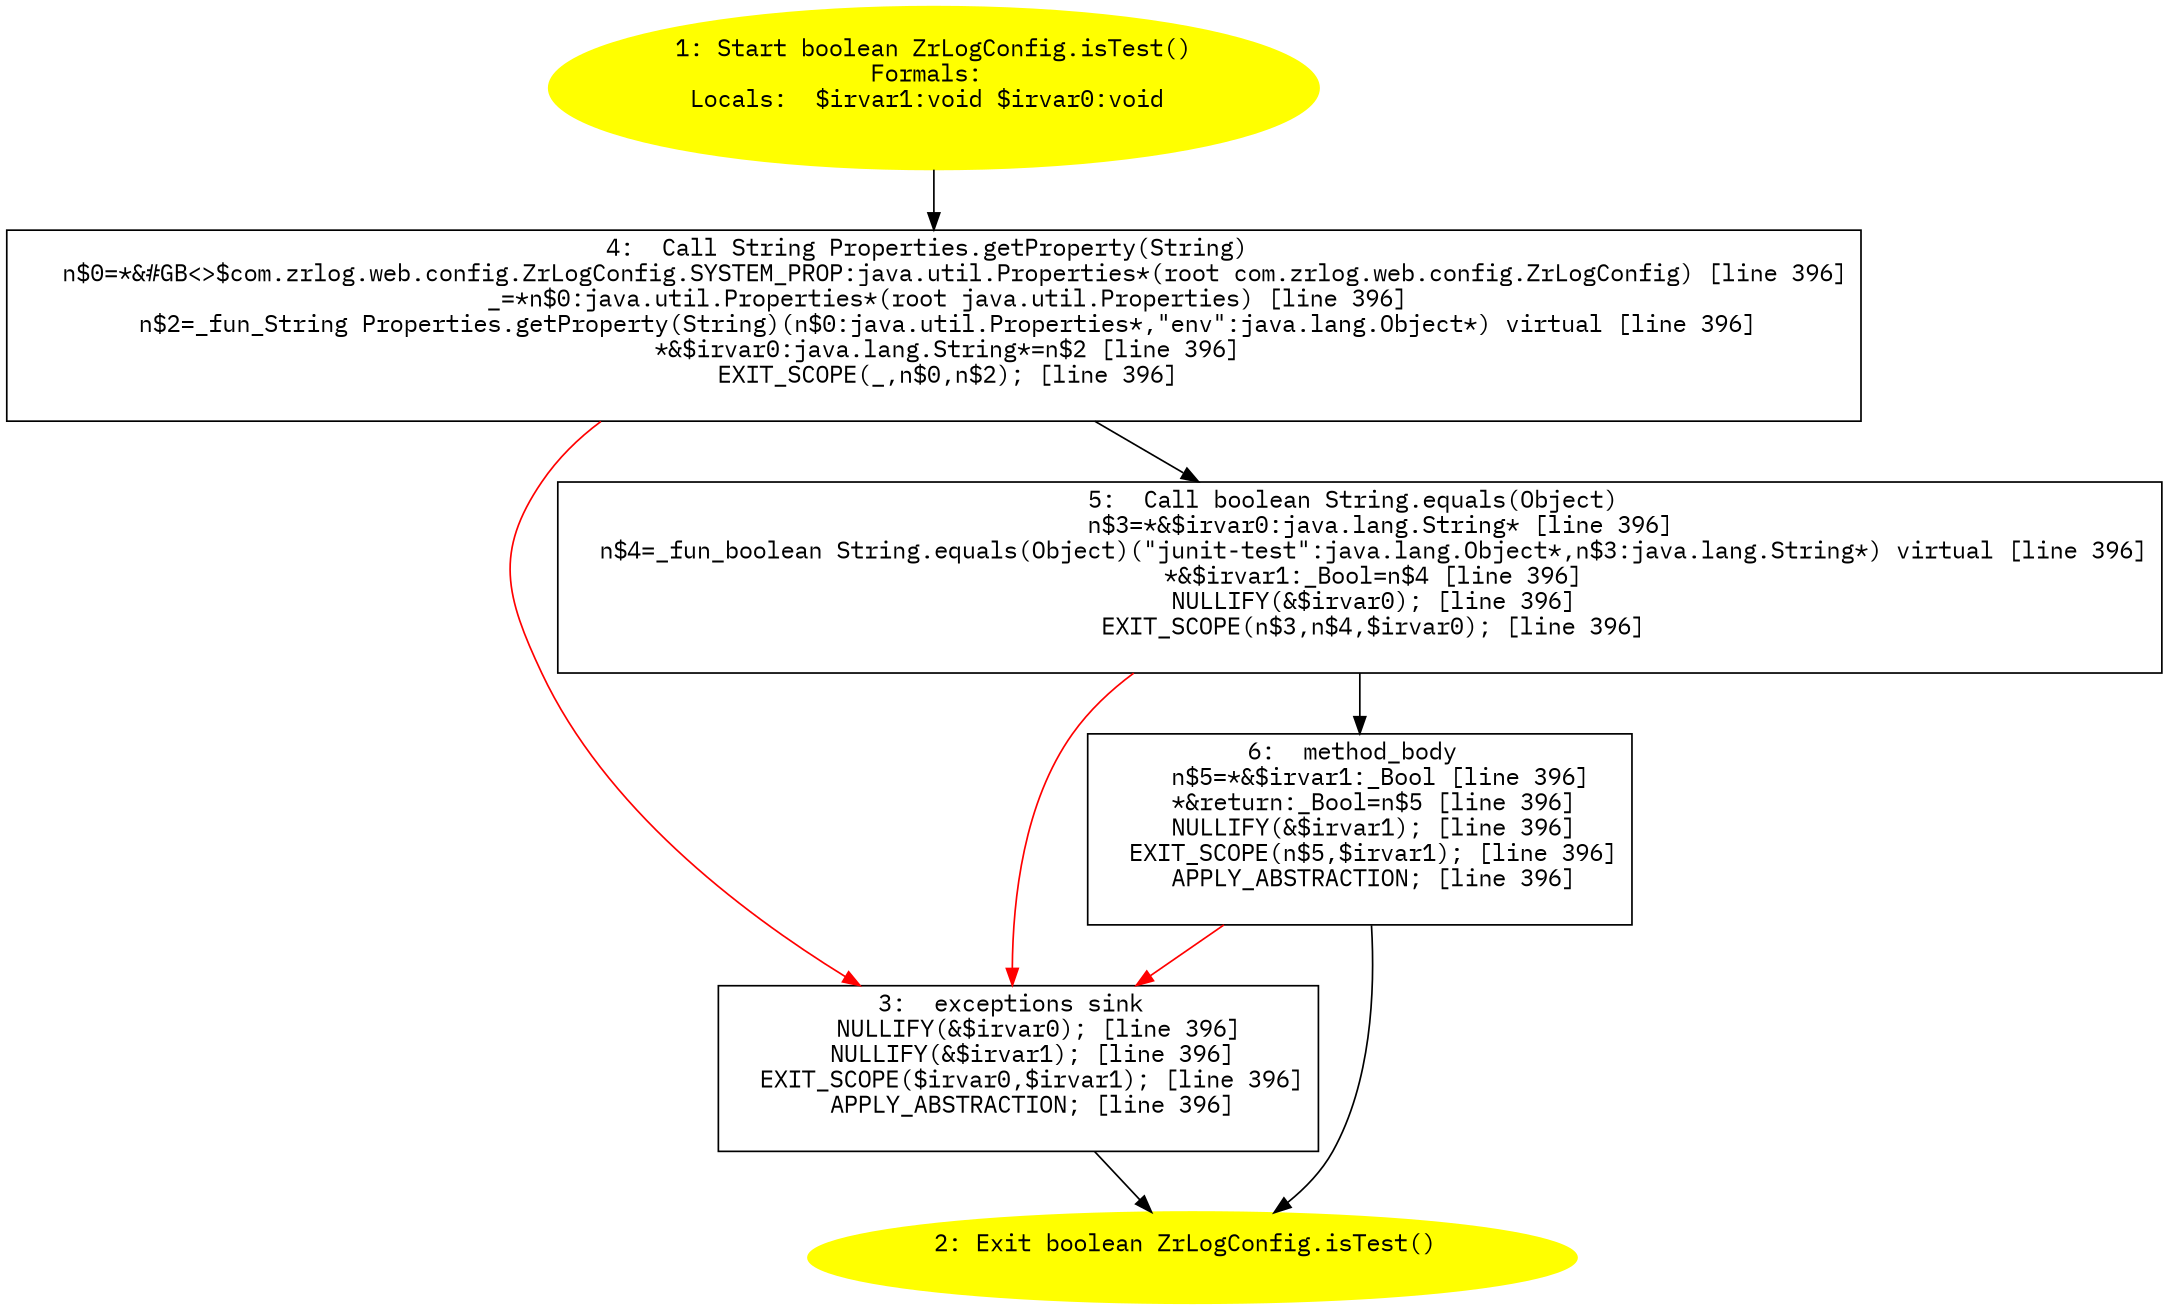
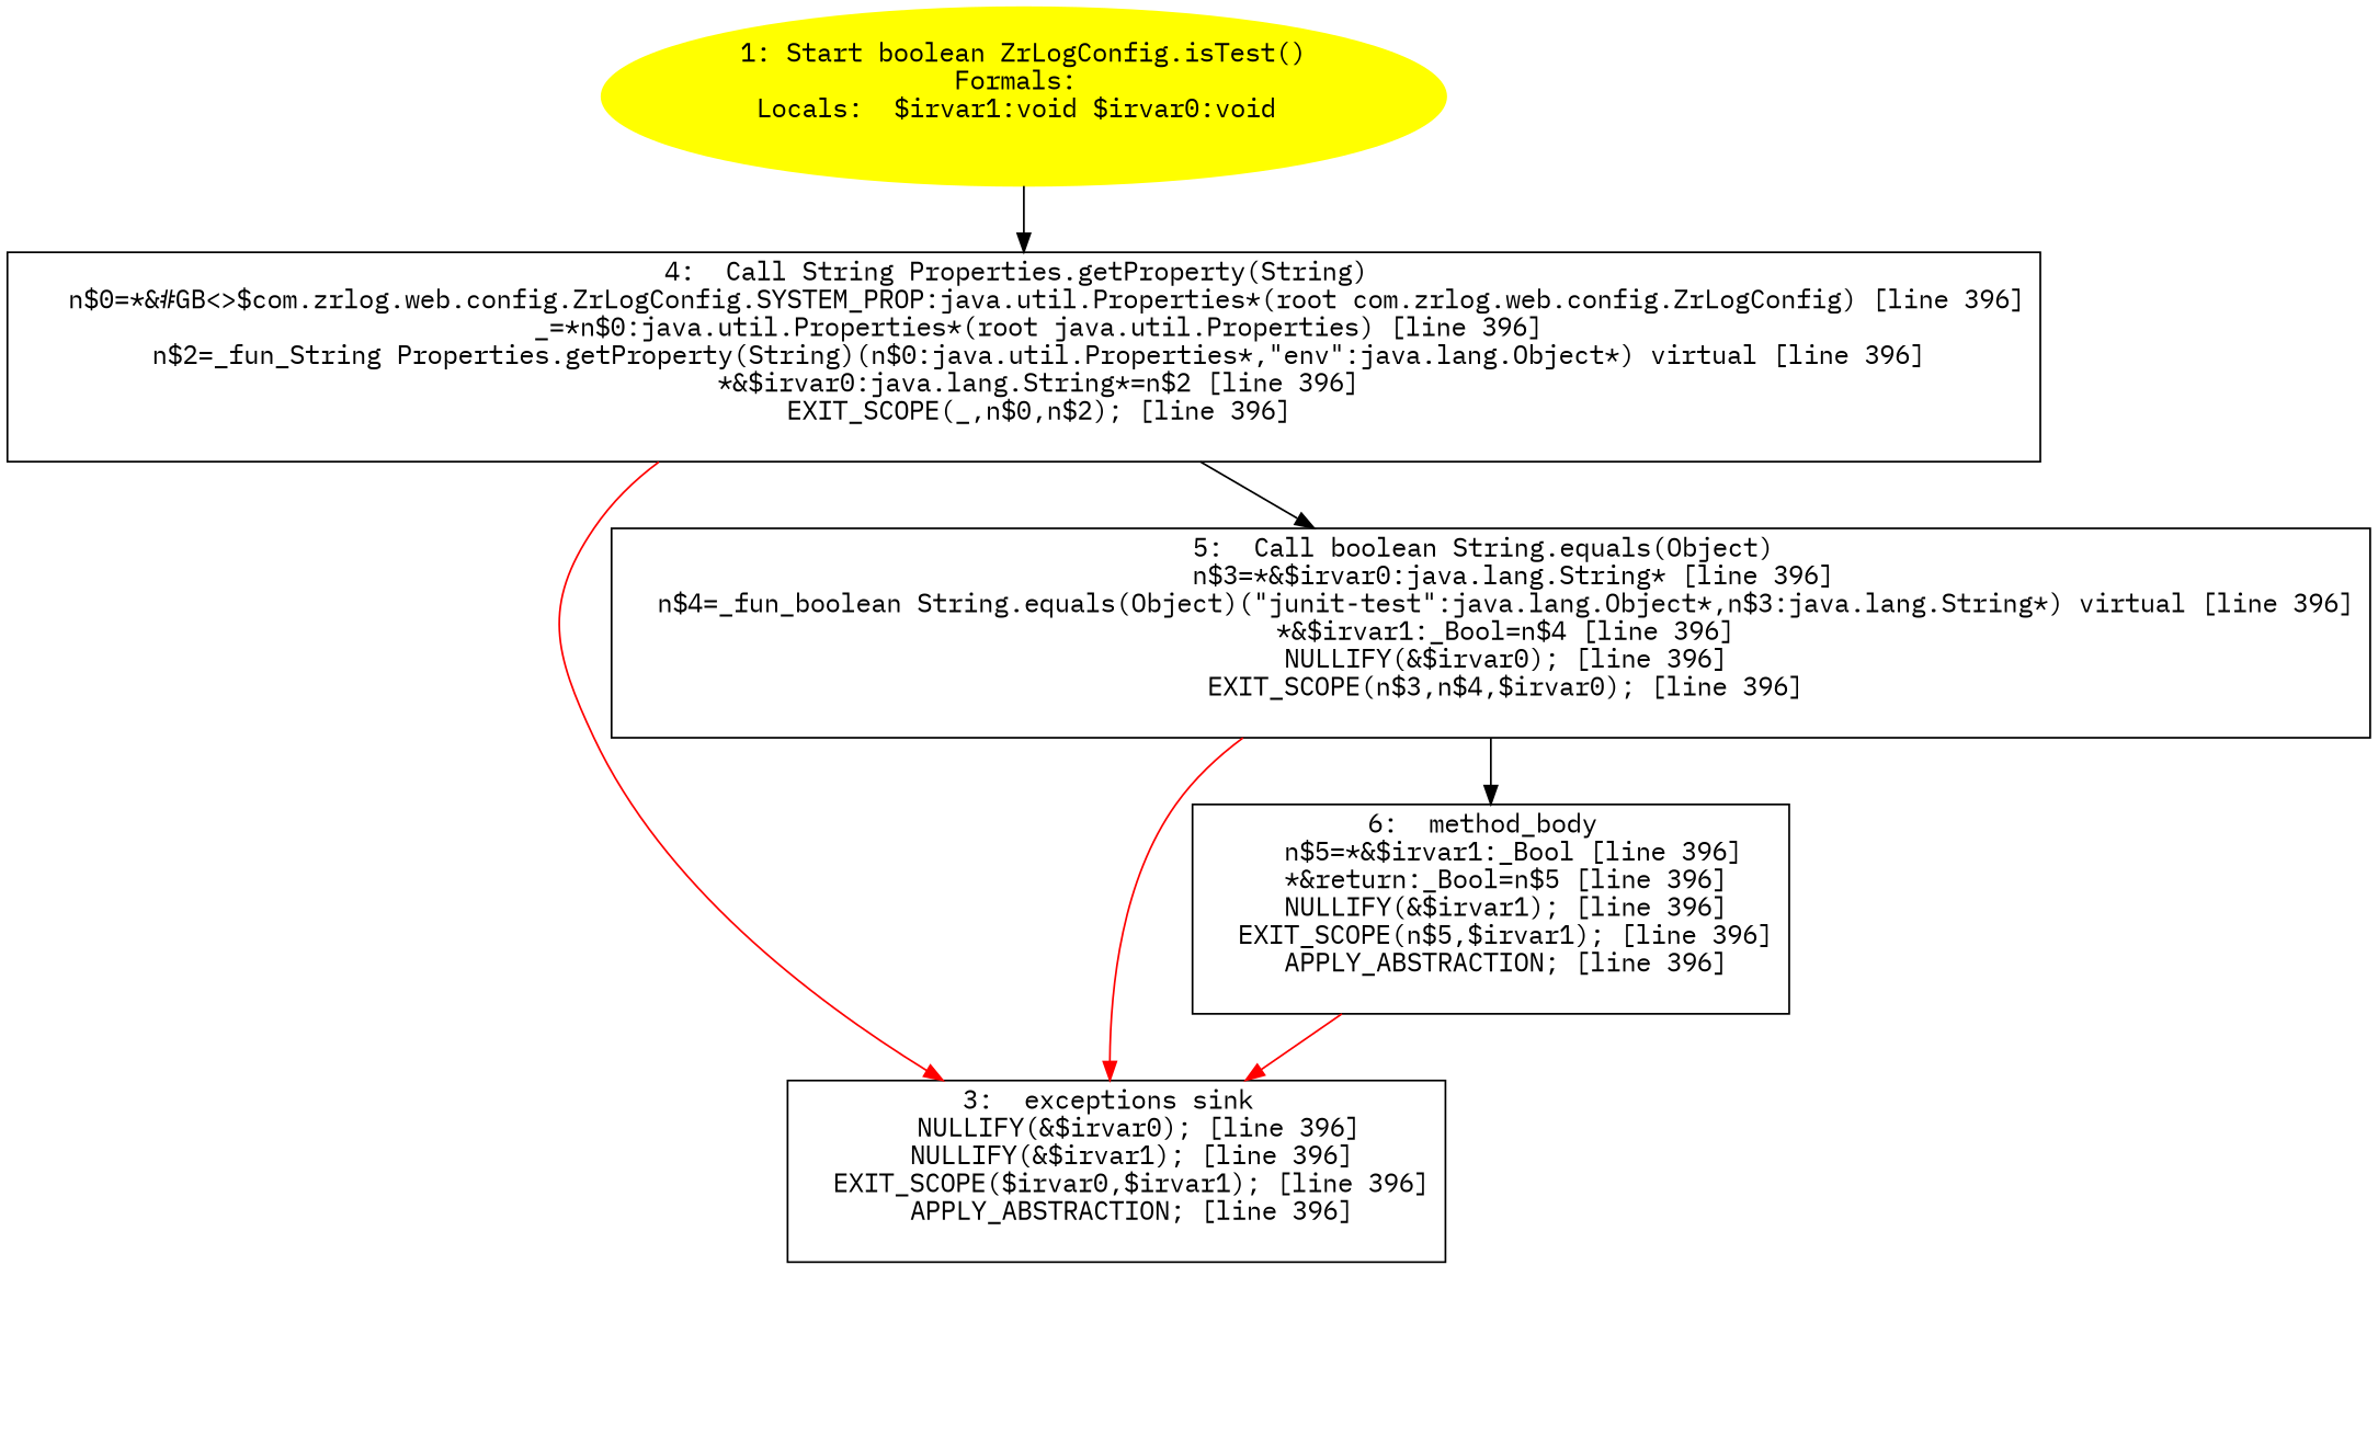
  digraph {
    fontname="IBM Plex Mono"
    node [fontname="IBM Plex Mono" shape=box]
    edge [fontname="IBM Plex Mono"]
    n1 [color=yellow label="1: Start boolean ZrLogConfig.isTest()\nFormals: \nLocals:  $irvar1:void $irvar0:void \n  " style=filled shape=""]
    n2 [label="4:  Call String Properties.getProperty(String) \n   n$0=*&#GB<>$com.zrlog.web.config.ZrLogConfig.SYSTEM_PROP:java.util.Properties*(root com.zrlog.web.config.ZrLogConfig) [line 396]\n  _=*n$0:java.util.Properties*(root java.util.Properties) [line 396]\n  n$2=_fun_String Properties.getProperty(String)(n$0:java.util.Properties*,\"env\":java.lang.Object*) virtual [line 396]\n  *&$irvar0:java.lang.String*=n$2 [line 396]\n  EXIT_SCOPE(_,n$0,n$2); [line 396]\n "]
    n3 [label="3:  exceptions sink \n   NULLIFY(&$irvar0); [line 396]\n  NULLIFY(&$irvar1); [line 396]\n  EXIT_SCOPE($irvar0,$irvar1); [line 396]\n  APPLY_ABSTRACTION; [line 396]\n "]
    n4 [label="5:  Call boolean String.equals(Object) \n   n$3=*&$irvar0:java.lang.String* [line 396]\n  n$4=_fun_boolean String.equals(Object)(\"junit-test\":java.lang.Object*,n$3:java.lang.String*) virtual [line 396]\n  *&$irvar1:_Bool=n$4 [line 396]\n  NULLIFY(&$irvar0); [line 396]\n  EXIT_SCOPE(n$3,n$4,$irvar0); [line 396]\n "]
-   n5 [color=yellow label="2: Exit boolean ZrLogConfig.isTest() \n  " style=filled shape=""]
    n6 [label="6:  method_body \n   n$5=*&$irvar1:_Bool [line 396]\n  *&return:_Bool=n$5 [line 396]\n  NULLIFY(&$irvar1); [line 396]\n  EXIT_SCOPE(n$5,$irvar1); [line 396]\n  APPLY_ABSTRACTION; [line 396]\n "]
    n1 -> n2
    n2 -> n3 [color=red]
    n2 -> n4
-   n3 -> n5
    n4 -> n3 [color=red]
    n4 -> n6
    n6 -> n3 [color=red]
-   n6 -> n5
  }
